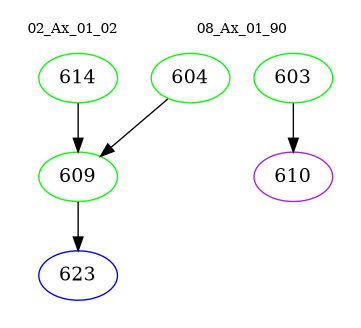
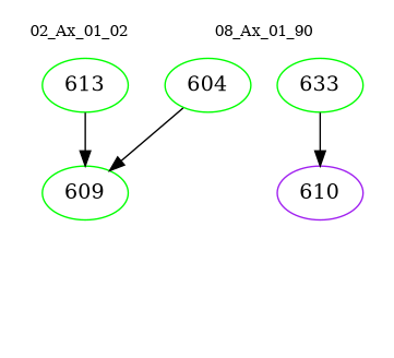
  digraph {
    node [color=green]
    edge [color=black]
-   n1 [label=614]
+   n1 [label=613]
    n2 [label=609]
-   n3 [color=blue label=623]
    n4 [label=604]
-   n5 [label=603]
+   n5 [label=633]
    n6 [color=purple label=610]
    subgraph cluster_1 {
      color=white
      fontsize=10
      label="02_Ax_01_02"
      n1
      n2
-     n3
    }
    subgraph cluster_2 {
      color=white
      fontsize=10
      label="08_Ax_01_90"
      n4
      n5
      n6
    }
    n1 -> n2
-   n2 -> n3
    n4 -> n2
    n5 -> n6
  }
